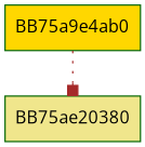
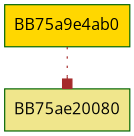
  digraph {
    splines=ortho
    fontname="Open Sans"
    node [shape=box style=filled color=darkgreen fontname="Open Sans"]
    BB75a9e4ab0 [fillcolor=gold]
-   BB75ae20380 [fillcolor=khaki]
+   BB75ae20380 [fillcolor=khaki label=BB75ae20080]
    BB75a9e4ab0 -> BB75ae20380 [color=brown style=dotted arrowhead=box fontname="Open Sans"]
  }
